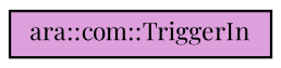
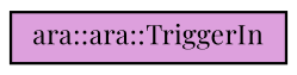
  digraph {
    rankdir=LR
    fontname="Playfair Display"
-   n1 [color=black fillcolor=plum fontname="Playfair Display" fontsize=10 height=0.2 label="ara::com::TriggerIn" shape=record style=filled width=0.4]
+   n1 [color=black fillcolor=plum fontname="Playfair Display" fontsize=10 height=0.2 label="ara::ara::TriggerIn" shape=record style=filled width=0.4]
  }
